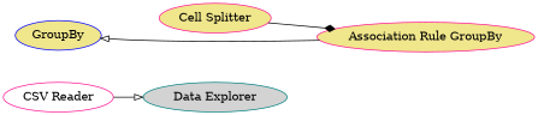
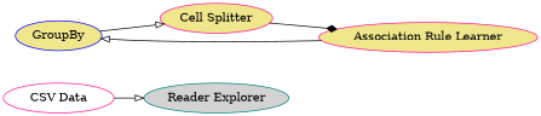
  digraph {
    rankdir=LR
    node [color=deeppink fillcolor=khaki style=filled]
    edge [arrowhead=onormal]
-   n1 [fillcolor=white label="CSV Reader"]
-   n2 [color=teal fillcolor=lightgrey label="Data Explorer"]
+   n1 [fillcolor=white label="CSV Data"]
+   n2 [color=teal fillcolor=lightgrey label="Reader Explorer"]
    n3 [color=blue label=GroupBy]
    n4 [label="Cell Splitter"]
-   n5 [label="Association Rule GroupBy"]
+   n5 [label="Association Rule Learner"]
    n1 -> n2
+   n3 -> n4
    n4 -> n5 [arrowhead=diamond]
    n5 -> n3
  }
